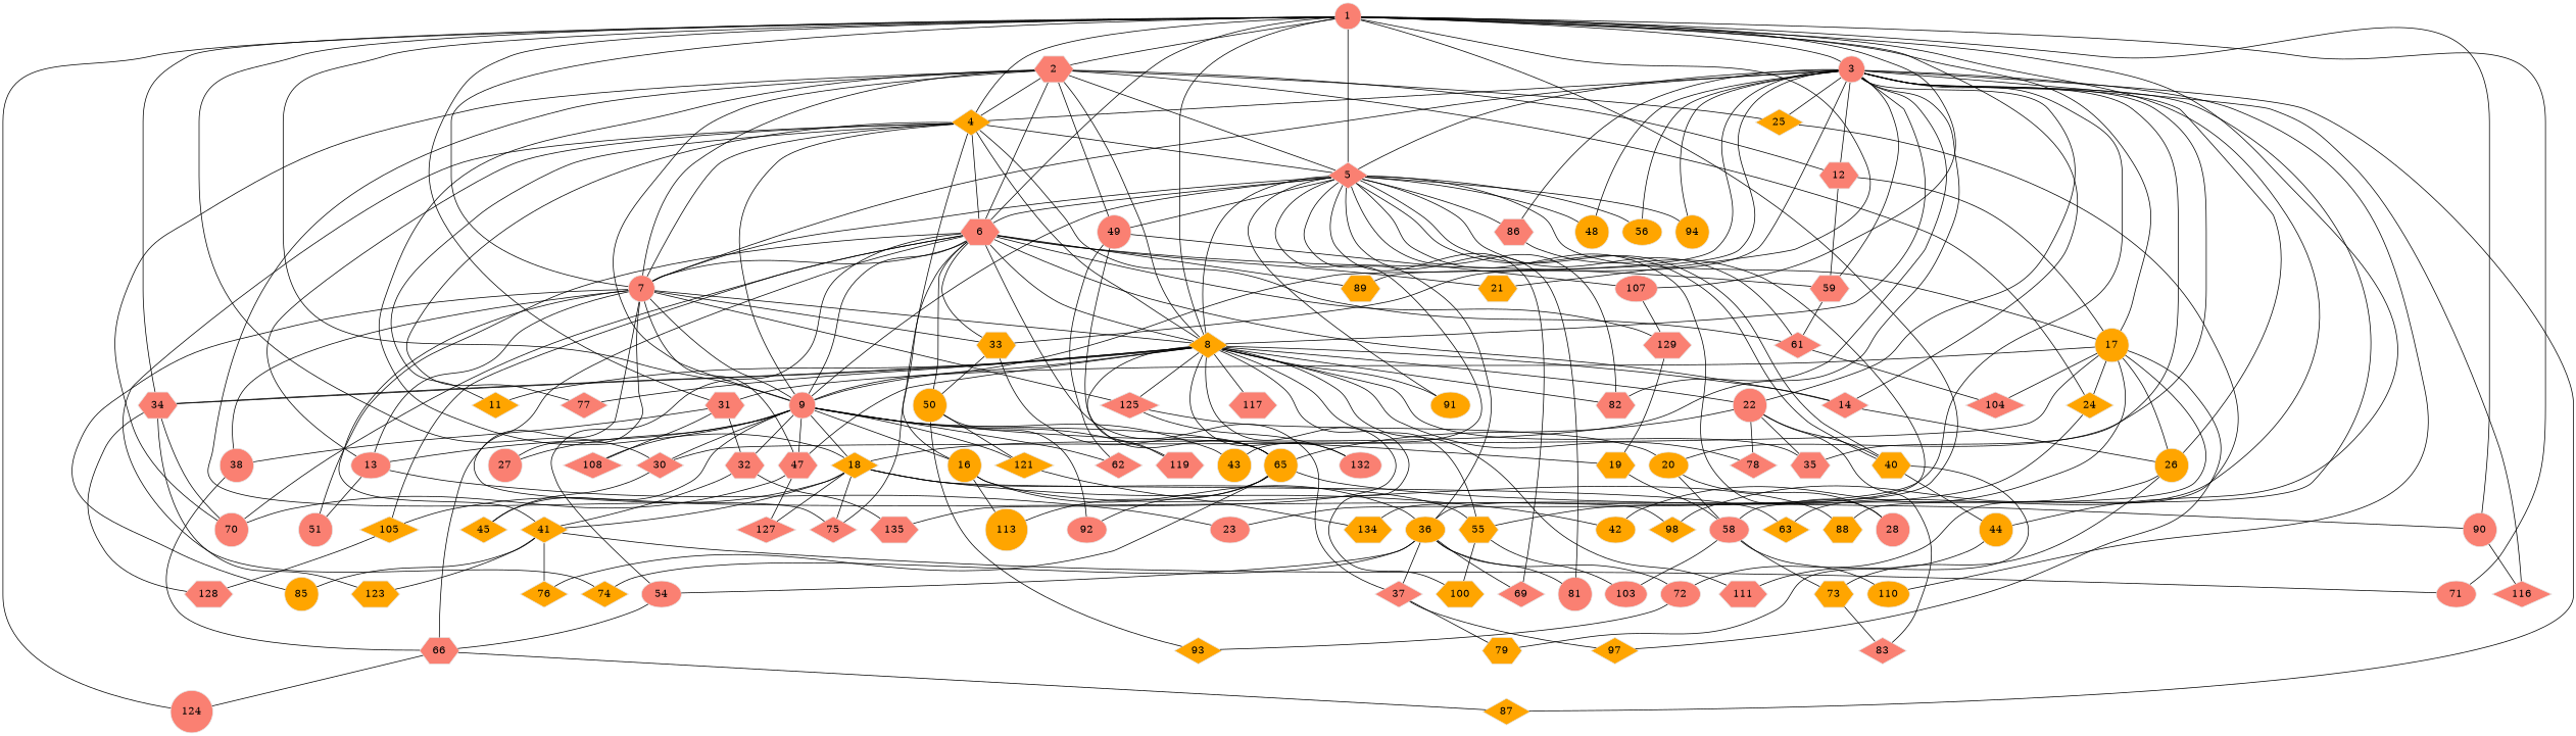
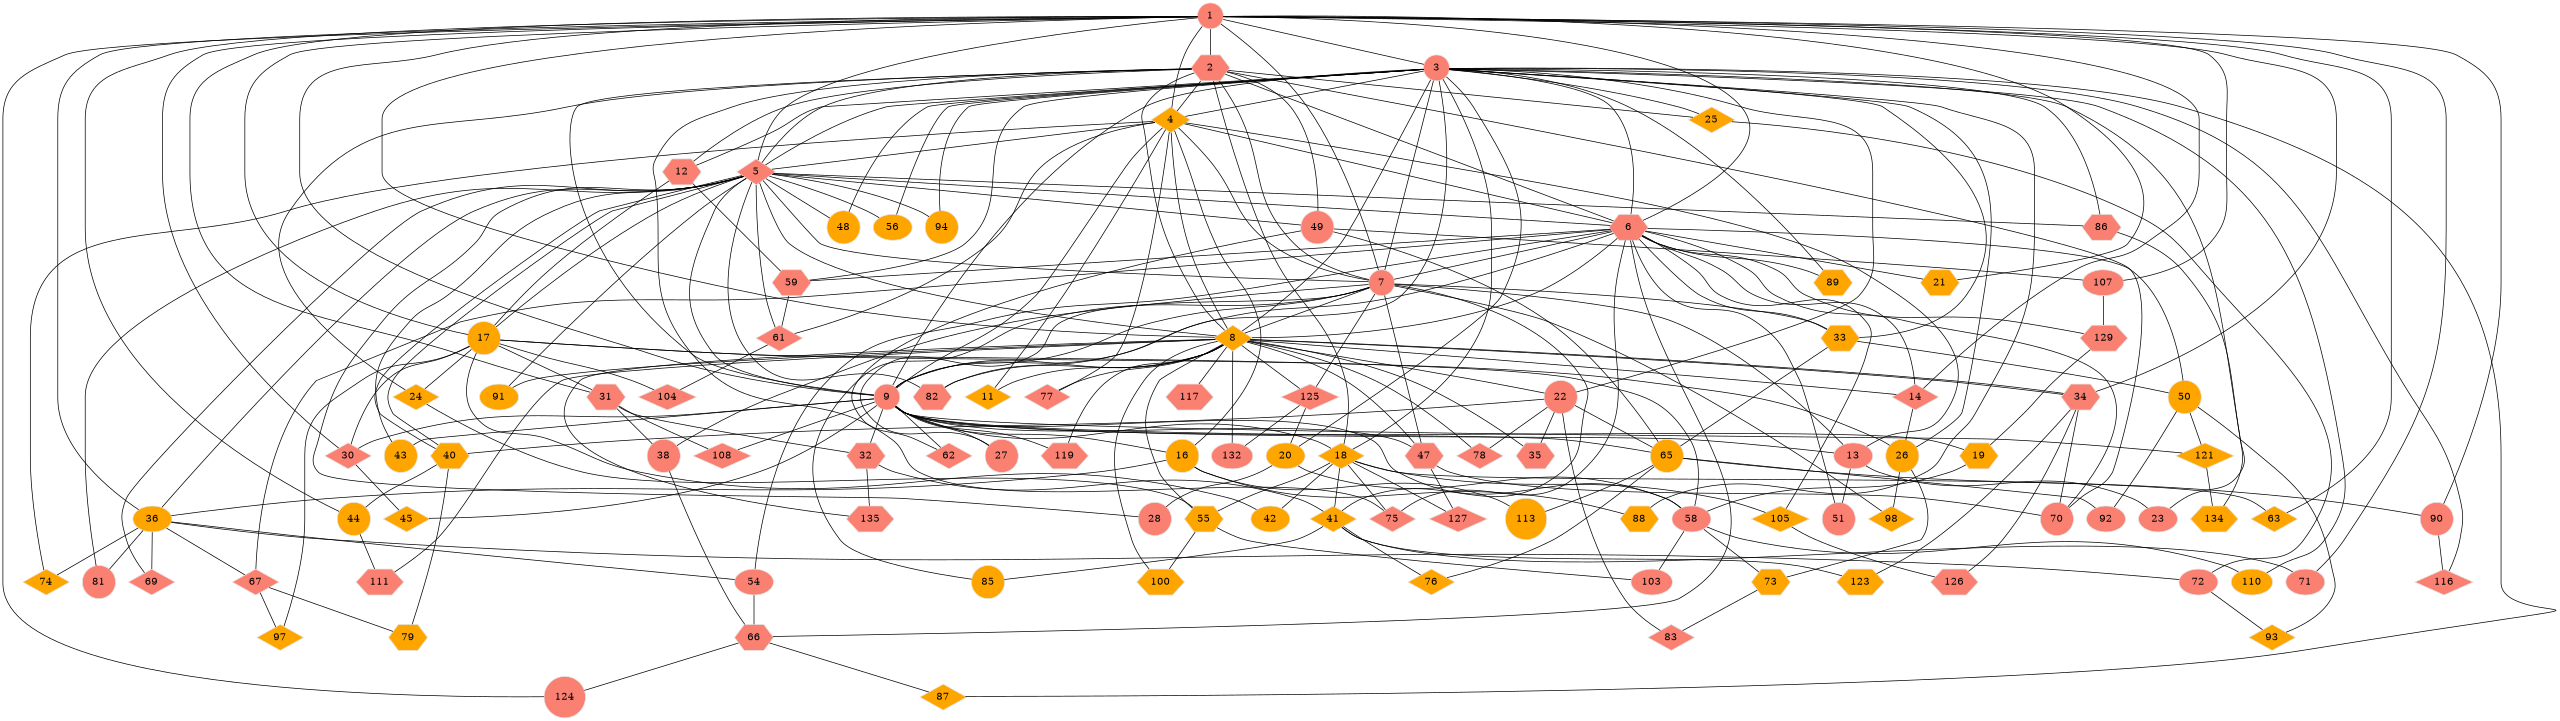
  graph {
    fontname="DejaVu Serif"
    node [color=gray90 fillcolor=salmon fontname="DejaVu Serif" shape=diamond style=filled]
    edge [fontname="DejaVu Serif"]
    1 [shape=circle super="+122"]
    2 [shape=hexagon super="+102"]
    3 [shape=circle super="+10"]
    4 [fillcolor=orange super="+39"]
    5 [super="+53"]
    6 [shape=hexagon super="+95"]
    7 [shape=circle super="+128"]
    8 [fillcolor=orange super="+84"]
    9 [shape=circle super="+15"]
    14
    17 [fillcolor=orange shape=circle super="+52"]
    21 [fillcolor=orange shape=hexagon]
    30 [super="+136"]
    31 [shape=hexagon super="+133"]
    34 [shape=hexagon super="+57"]
    36 [fillcolor=orange shape=ellipse super="+46"]
    44 [fillcolor=orange shape=circle]
    63 [fillcolor=orange]
    71 [shape=ellipse]
    90 [shape=circle]
    107 [shape=ellipse]
    124 [shape=circle]
    12 [shape=hexagon super="+64"]
    18 [fillcolor=orange super="+29"]
    24 [fillcolor=orange]
    25 [fillcolor=orange]
    49 [shape=circle super="+131"]
    70 [shape=circle super="+109"]
    75
    20 [fillcolor=orange shape=ellipse super="+67"]
    22 [shape=circle super="+96"]
    23 [shape=ellipse]
    26 [fillcolor=orange shape=circle]
    33 [fillcolor=orange shape=hexagon super="+112"]
    48 [fillcolor=orange shape=circle]
    56 [fillcolor=orange shape=ellipse]
    59 [shape=hexagon]
    82 [shape=hexagon super="+114"]
    86 [shape=hexagon]
    87 [fillcolor=orange]
    88 [fillcolor=orange shape=hexagon]
    89 [fillcolor=orange shape=hexagon]
    94 [fillcolor=orange shape=circle]
    110 [fillcolor=orange shape=ellipse]
    116
    11 [fillcolor=orange]
    13 [shape=ellipse]
    16 [fillcolor=orange shape=circle]
    61 [super="+130"]
    74 [fillcolor=orange]
    77
    28 [shape=circle]
    40 [fillcolor=orange shape=hexagon super="+115"]
    43 [fillcolor=orange shape=circle]
    69
    81 [shape=circle]
    91 [fillcolor=orange shape=ellipse]
-   37
+   37 [label=67]
    50 [fillcolor=orange shape=circle]
    51 [shape=circle]
    54 [shape=ellipse]
    66 [shape=hexagon super="+106"]
    105 [fillcolor=orange]
    129 [shape=hexagon]
    27 [shape=circle]
    38 [shape=circle]
    41 [fillcolor=orange super="+60"]
    47 [shape=hexagon super="+80"]
    85 [fillcolor=orange shape=circle]
    98 [fillcolor=orange]
    125
    35 [shape=hexagon]
    55 [fillcolor=orange shape=hexagon super="+118"]
    78
    100 [fillcolor=orange shape=hexagon]
    111 [shape=hexagon]
    117 [shape=hexagon]
    119 [shape=hexagon]
    132 [shape=ellipse]
    135 [shape=hexagon]
    19 [fillcolor=orange shape=hexagon super="+101"]
    32 [shape=hexagon super="+120"]
    45 [fillcolor=orange]
    58 [shape=ellipse super="+68"]
    62
    65 [fillcolor=orange shape=circle super="+99"]
    108
    121 [fillcolor=orange]
    42 [fillcolor=orange shape=ellipse]
    97 [fillcolor=orange]
    104
    123 [fillcolor=orange shape=hexagon]
-   126 [shape=hexagon label=128]
+   126 [shape=hexagon]
    72 [shape=ellipse]
    127
    83
    73 [fillcolor=orange shape=hexagon]
    134 [fillcolor=orange shape=hexagon]
    113 [fillcolor=orange shape=circle]
    79 [fillcolor=orange shape=hexagon]
    92 [shape=ellipse]
    93 [fillcolor=orange]
    76 [fillcolor=orange]
    103 [shape=ellipse]
    1 -- 2
    1 -- 3 [weight=2]
    1 -- 4
    1 -- 5
    1 -- 6
    1 -- 7
    1 -- 8
    1 -- 9
    1 -- 14
    1 -- 17
    1 -- 21
    1 -- 30
    1 -- 31 [weight=2]
    1 -- 34
    1 -- 36
    1 -- 44
    1 -- 63
    1 -- 71
    1 -- 90
    1 -- 107
    1 -- 124
    2 -- 4
    2 -- 5
    2 -- 6
    2 -- 7
    2 -- 8
    2 -- 9
    2 -- 12
    2 -- 18
    2 -- 24
    2 -- 25
    2 -- 49
    2 -- 70
    2 -- 75
    3 -- 4 [weight=2]
    3 -- 5 [weight=2]
-   3 -- 35 [weight=2]
+   3 -- 6 [weight=2]
    3 -- 7 [weight=3]
    3 -- 8 [weight=2]
    3 -- 9 [weight=3]
    3 -- 12
    3 -- 18
    3 -- 25
    3 -- 20
    3 -- 22 [weight=2]
    3 -- 23
    3 -- 26
    3 -- 33
    3 -- 48
    3 -- 56
    3 -- 59
    3 -- 82
    3 -- 86
    3 -- 87
    3 -- 88
    3 -- 89
    3 -- 94
    3 -- 110
    3 -- 116
    4 -- 5 [weight=2]
    4 -- 6
    4 -- 7
    4 -- 8
    4 -- 9
    4 -- 11
    4 -- 13
    4 -- 16
    4 -- 61
    4 -- 74
    4 -- 77
    5 -- 6
    5 -- 7
    5 -- 8
    5 -- 9
    5 -- 17
    5 -- 36
    5 -- 49
    5 -- 48
    5 -- 56
    5 -- 82
    5 -- 86
    5 -- 94
    5 -- 61
    5 -- 28
    5 -- 40
    5 -- 40
    5 -- 43
    5 -- 69
    5 -- 81
    5 -- 91
    6 -- 7
    6 -- 8
    6 -- 9
    6 -- 14
    6 -- 21
    6 -- 70
    6 -- 75
    6 -- 33
    6 -- 59
    6 -- 89
    6 -- 37
    6 -- 50
    6 -- 51
    6 -- 54
    6 -- 66
    6 -- 105
    6 -- 129
    7 -- 8
    7 -- 9
    7 -- 33
    7 -- 13
    7 -- 27
    7 -- 38
    7 -- 41
    7 -- 47
    7 -- 85
    7 -- 98
    7 -- 125
    8 -- 9
    8 -- 14
    8 -- 34
    8 -- 34
    8 -- 22
    8 -- 82
    8 -- 11
    8 -- 77
    8 -- 91
    8 -- 47
    8 -- 125
    8 -- 35
    8 -- 55
    8 -- 78
    8 -- 100
    8 -- 111
    8 -- 117 [weight=2]
    8 -- 119
    8 -- 132
    8 -- 135
    9 -- 30
    9 -- 18
    9 -- 13
    9 -- 16
    9 -- 43
    9 -- 27
    9 -- 47
    9 -- 119
    9 -- 19
    9 -- 32 [weight=2]
    9 -- 45
+   9 -- 58
    9 -- 62
    9 -- 65
    9 -- 108
    9 -- 121
    14 -- 26
    17 -- 30
    17 -- 31
    17 -- 24
    17 -- 26
    17 -- 58 [weight=2]
    17 -- 42
    17 -- 97
    17 -- 104
    30 -- 45
    31 -- 38
    31 -- 32
    31 -- 108
    34 -- 70
    34 -- 123
    34 -- 126
    36 -- 74
    36 -- 69
    36 -- 81
    36 -- 37
    36 -- 54
    36 -- 72
    44 -- 111
    90 -- 116
    107 -- 129
    12 -- 17
    12 -- 59
    18 -- 63
    18 -- 75
    18 -- 105
    18 -- 41
    18 -- 55
    18 -- 42
    18 -- 127
    24 -- 55
    25 -- 72
    49 -- 107
    49 -- 62
    49 -- 65
    20 -- 28
    20 -- 58
    22 -- 40
    22 -- 35
    22 -- 78
    22 -- 65
    22 -- 83
    26 -- 98
    26 -- 73
    33 -- 50
    33 -- 65
    59 -- 61
    86 -- 134
    13 -- 23
    13 -- 51
    16 -- 36
    16 -- 88
    16 -- 113
    61 -- 104
    40 -- 44
    40 -- 79
    37 -- 97
    37 -- 79
    50 -- 121
    50 -- 92
    50 -- 93
    54 -- 66
    66 -- 124
    66 -- 87
    105 -- 126
    129 -- 19
    38 -- 66
    41 -- 71
    41 -- 85
    41 -- 123
    41 -- 76
    47 -- 70
    47 -- 127
    125 -- 20
    125 -- 132
    55 -- 100
    55 -- 103
    19 -- 58
    32 -- 41
    32 -- 135
    58 -- 110
    58 -- 73
    58 -- 103
    65 -- 90
    65 -- 113
    65 -- 92
    65 -- 76
    121 -- 134
    72 -- 93
    73 -- 83
  }
